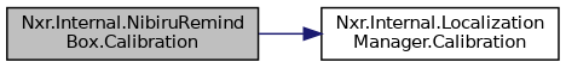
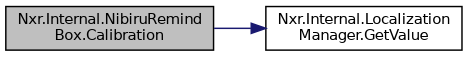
  digraph {
    rankdir=LR
    node [color=black fontname=Helvetica fontsize=10 shape=record style=filled]
    n1 [fillcolor=grey75 fontcolor=black height=0.2 label="Nxr.Internal.NibiruRemind\lBox.Calibration" width=0.4]
-   n2 [fillcolor=white height=0.2 label="Nxr.Internal.Localization\lManager.Calibration" width=0.4]
+   n2 [fillcolor=white height=0.2 label="Nxr.Internal.Localization\lManager.GetValue" width=0.4]
    n1 -> n2 [color=midnightblue fontname=Helvetica fontsize=10 labelfontname=Helvetica labelfontsize=10 style=solid]
  }
